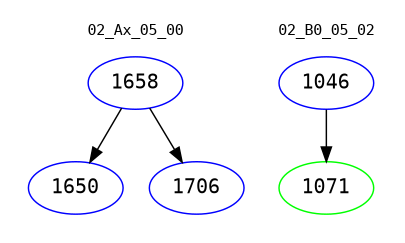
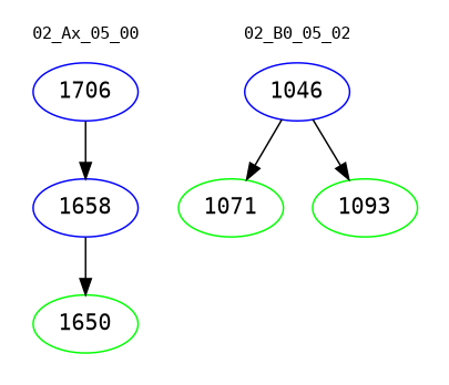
  digraph {
    fontname="DejaVu Sans Mono"
    node [color=blue fontname="DejaVu Sans Mono"]
    edge [color=black fontname="DejaVu Sans Mono"]
    n1 [label=1658]
-   n2 [label=1650]
+   n2 [color=green label=1650]
    n3 [label=1706]
    n4 [label=1046]
    n5 [color=green label=1071]
+   n6 [color=green label=1093]
    subgraph cluster_1 {
      color=white
      fontsize=10
      label="02_Ax_05_00"
      n1
      n2
      n3
    }
    subgraph cluster_2 {
      color=white
      fontsize=10
      label="02_B0_05_02"
      n4
      n5
+     n6
    }
    n1 -> n2
-   n1 -> n3
+   n3 -> n1
    n4 -> n5
+   n4 -> n6
  }
